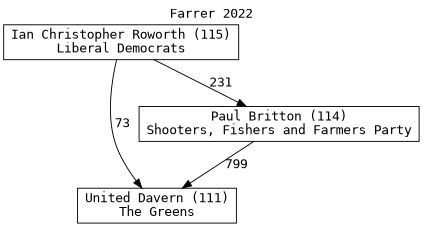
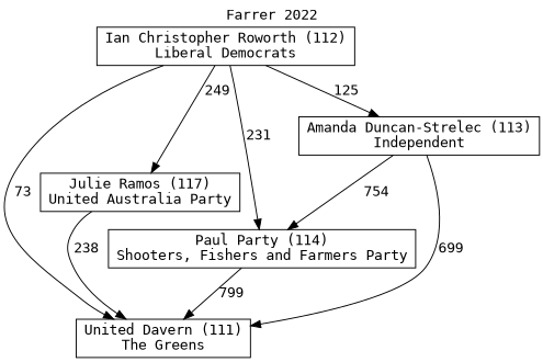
  digraph {
    fontname="DejaVu Sans Mono"
    label="Farrer 2022"
    labelloc=t
    mclimit=10
    node [fontname="DejaVu Sans Mono" shape=box]
    edge [fontname="DejaVu Sans Mono"]
    n1 [label="United Davern (111)\nThe Greens"]
-   n3 [label="Paul Britton (114)\nShooters, Fishers and Farmers Party"]
-   n4 [label="Ian Christopher Roworth (115)\nLiberal Democrats"]
+   n2 [label="Julie Ramos (117)\nUnited Australia Party"]
+   n3 [label="Paul Party (114)\nShooters, Fishers and Farmers Party"]
+   n4 [label="Ian Christopher Roworth (112)\nLiberal Democrats"]
+   n5 [label="Amanda Duncan-Strelec (113)\nIndependent"]
+   n2 -> n1 [label=238]
    n3 -> n1 [label=799]
    n4 -> n1 [label=73]
+   n4 -> n2 [label=249]
    n4 -> n3 [label=231]
+   n4 -> n5 [label=125]
+   n5 -> n1 [label=699]
+   n5 -> n3 [label=754]
  }
